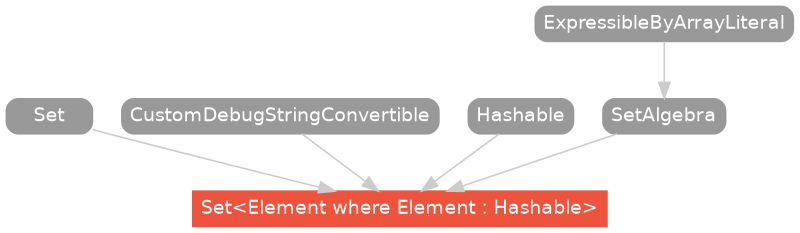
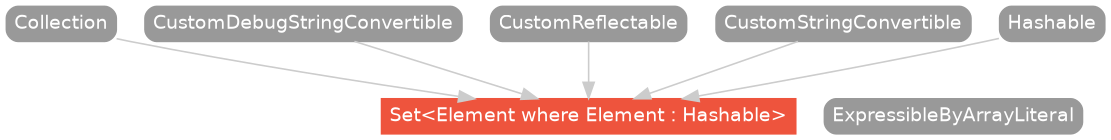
  strict digraph {
    node [color="#999999" fillcolor="#999999" fontcolor=white fontname=Helvetica fontsize=12 margin="0.07,0.05" shape=box style="filled,rounded"]
    edge [color="#cccccc"]
    "Set<Element where Element : Hashable>" [color="#ee543d" fillcolor="#ee543d" height=0.3 style=filled]
-   Collection [height=0.3 label=Set]
+   Collection [height=0.3]
    CustomDebugStringConvertible [height=0.3]
+   CustomReflectable [height=0.3]
+   CustomStringConvertible [height=0.3]
    Hashable [height=0.3]
-   SetAlgebra [height=0.3]
    ExpressibleByArrayLiteral [height=0.3]
    subgraph sub_1 {
      rank=max
      "Set<Element where Element : Hashable>"
    }
    Collection -> "Set<Element where Element : Hashable>"
    CustomDebugStringConvertible -> "Set<Element where Element : Hashable>"
+   CustomReflectable -> "Set<Element where Element : Hashable>"
+   CustomStringConvertible -> "Set<Element where Element : Hashable>"
    Hashable -> "Set<Element where Element : Hashable>"
-   SetAlgebra -> "Set<Element where Element : Hashable>"
-   ExpressibleByArrayLiteral -> SetAlgebra
  }
